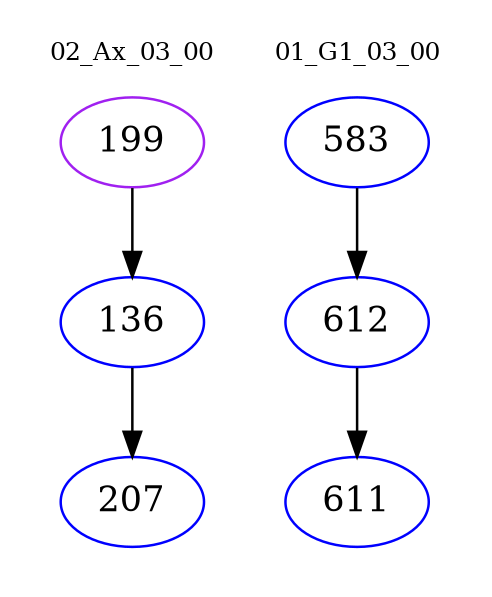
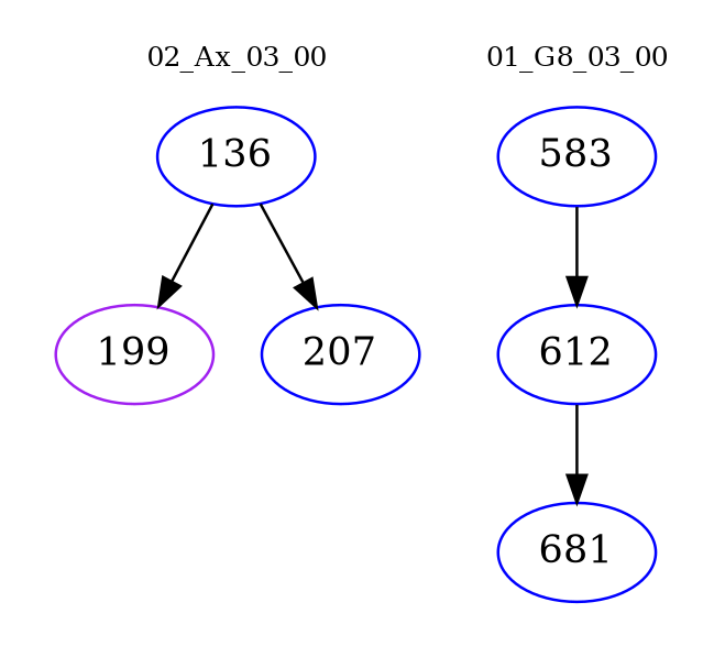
  digraph {
    node [color=blue]
    edge [color=black]
    n1 [label=136]
    n2 [color=purple label=199]
    n3 [label=207]
    n4 [label=583]
    n5 [label=612]
-   n6 [label=611]
+   n6 [label=681]
    subgraph cluster_1 {
      color=white
      fontsize=10
      label="02_Ax_03_00"
      n1
      n2
      n3
    }
    subgraph cluster_2 {
      color=white
      fontsize=10
-     label="01_G1_03_00"
+     label="01_G8_03_00"
      n4
      n5
      n6
    }
-   n2 -> n1
+   n1 -> n2
    n1 -> n3
    n4 -> n5
    n5 -> n6
  }
